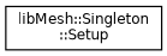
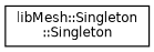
  digraph {
    rankdir=TB
-   n1 [color=black fillcolor=white fontname=Helvetica fontsize=10 height=0.2 label="libMesh::Singleton\l::Setup" shape=record style=filled width=0.4]
+   n1 [color=black fillcolor=white fontname=Helvetica fontsize=10 height=0.2 label="libMesh::Singleton\l::Singleton" shape=record style=filled width=0.4]
  }
